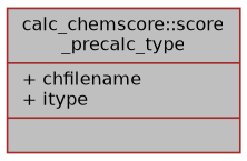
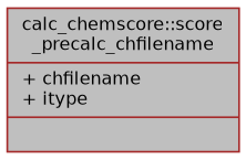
  digraph {
-   n1 [color=brown fillcolor=grey75 fontcolor=black fontname=Helvetica fontsize=10 height=0.2 label="{calc_chemscore::score\l_precalc_type\n|+ chfilename\l+ itype\l|}" shape=record style=filled width=0.4]
+   n1 [color=brown fillcolor=grey75 fontcolor=black fontname=Helvetica fontsize=10 height=0.2 label="{calc_chemscore::score\l_precalc_chfilename\n|+ chfilename\l+ itype\l|}" shape=record style=filled width=0.4]
  }
